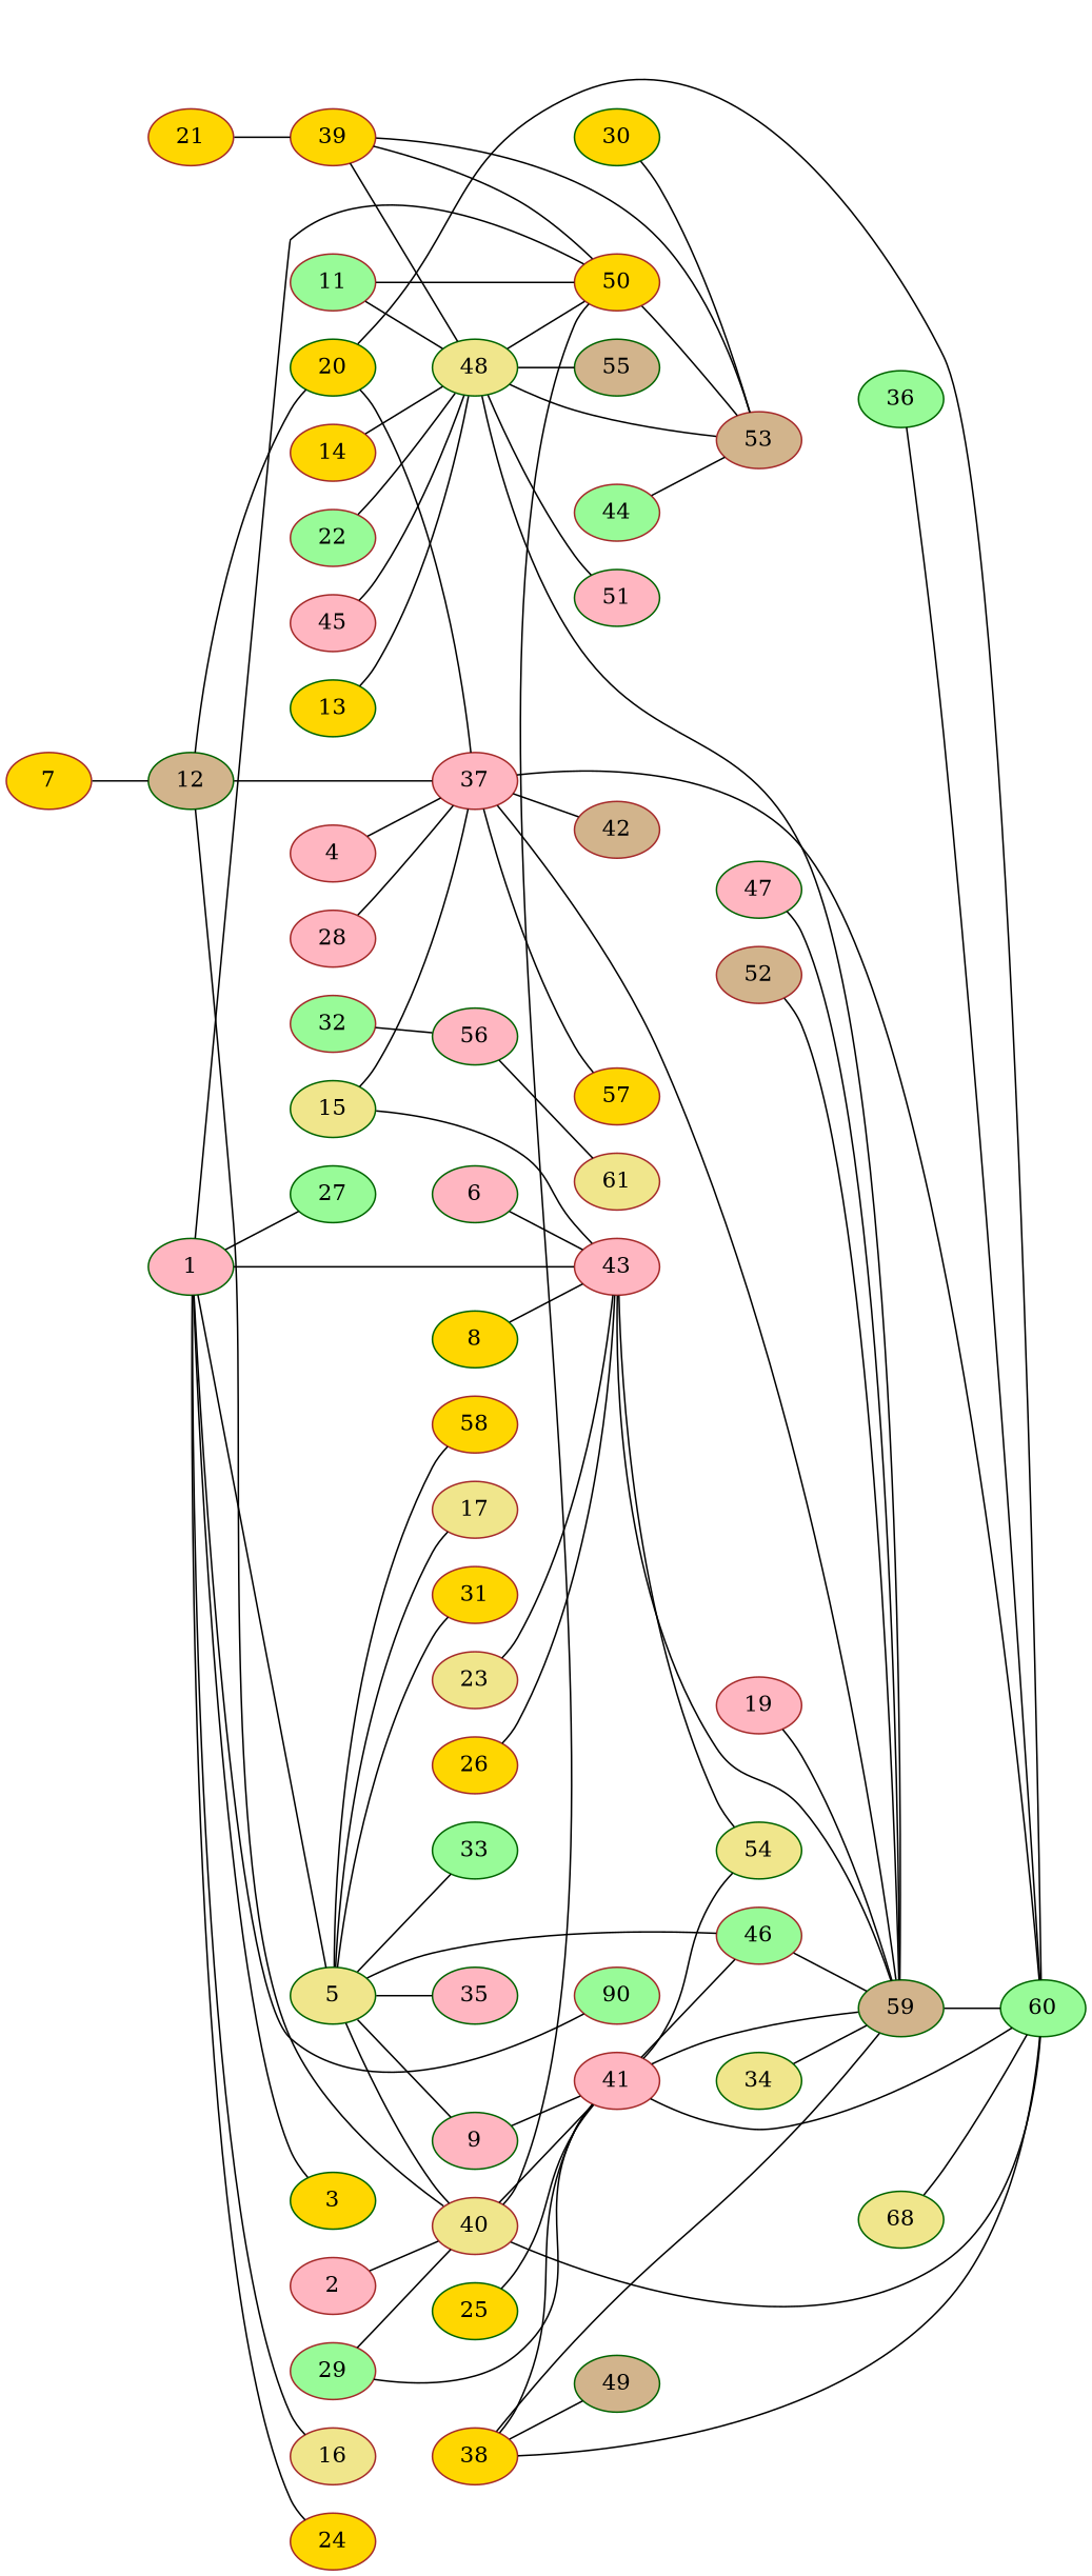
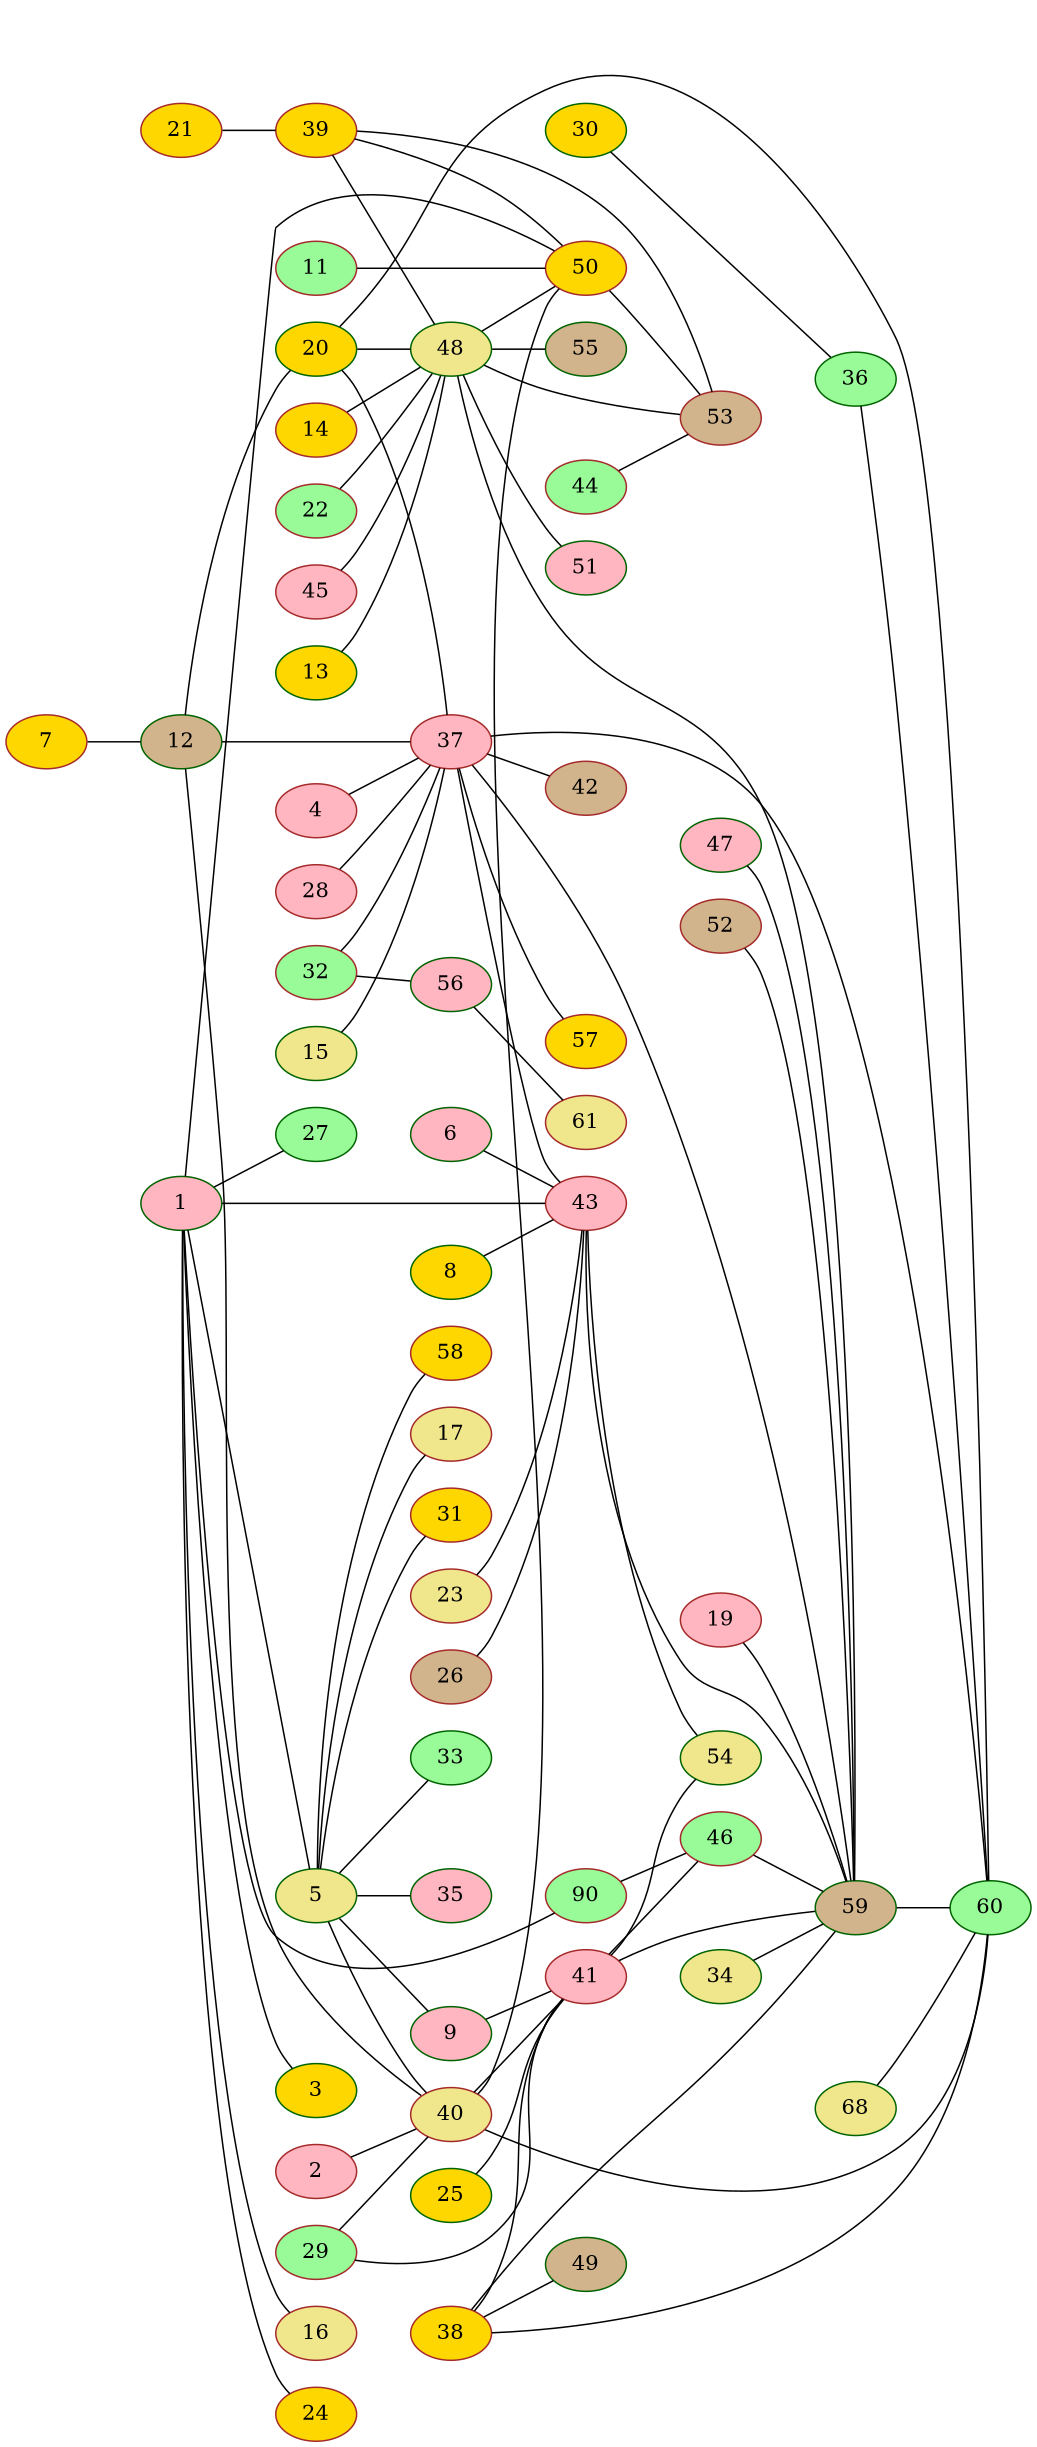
  graph {
    rankdir=LR
    node [color=brown fillcolor=gold style=filled]
    edge [weight=1.0]
    1 [color=darkgreen fillcolor=lightpink]
    3 [color=darkgreen]
    5 [color=darkgreen fillcolor=khaki]
    n4 [fillcolor=palegreen label=90]
    16 [fillcolor=khaki]
    24
    27 [color=darkgreen fillcolor=palegreen]
    43 [fillcolor=lightpink]
    50
    40 [fillcolor=khaki]
    9 [color=darkgreen fillcolor=lightpink]
    17 [fillcolor=khaki]
    31
    33 [color=darkgreen fillcolor=palegreen]
    35 [color=darkgreen fillcolor=lightpink]
    46 [fillcolor=palegreen]
    58
    59 [color=darkgreen fillcolor=tan]
    54 [color=darkgreen fillcolor=khaki]
    53 [fillcolor=tan]
    2 [fillcolor=lightpink]
    41 [fillcolor=lightpink]
    60 [color=darkgreen fillcolor=palegreen]
    4 [fillcolor=lightpink]
    37 [fillcolor=lightpink]
    42 [fillcolor=tan]
    57
    6 [color=darkgreen fillcolor=lightpink]
    12 [color=darkgreen fillcolor=tan]
    7
    20 [color=darkgreen]
    8 [color=darkgreen]
    11 [fillcolor=palegreen]
    48 [color=darkgreen fillcolor=khaki]
    13 [color=darkgreen]
    51 [color=darkgreen fillcolor=lightpink]
    55 [color=darkgreen fillcolor=tan]
    14
    15 [color=darkgreen fillcolor=khaki]
    n40 [color=darkgreen fillcolor=khaki label=68]
    19 [fillcolor=lightpink]
    21
    39
    22 [fillcolor=palegreen]
    23 [fillcolor=khaki]
    25 [color=darkgreen]
-   26
+   26 [fillcolor=tan]
    28 [fillcolor=lightpink]
    29 [fillcolor=palegreen]
    30 [color=darkgreen]
    32 [fillcolor=palegreen]
    56 [color=darkgreen fillcolor=lightpink]
    61 [fillcolor=khaki]
    34 [color=darkgreen fillcolor=khaki]
    36 [color=darkgreen fillcolor=palegreen]
    38
    49 [color=darkgreen fillcolor=tan]
    44 [fillcolor=palegreen]
    45 [fillcolor=lightpink]
    47 [color=darkgreen fillcolor=lightpink]
    52 [fillcolor=tan]
    1 -- 3
    1 -- 5
    1 -- n4
    1 -- 16
    1 -- 24
    1 -- 27
    1 -- 43 [weight=8.0]
    1 -- 50
    5 -- 40 [weight=9.0]
    5 -- 9
    5 -- 17
    5 -- 31
    5 -- 33
    5 -- 35
-   5 -- 46
+   n4 -- 46
    5 -- 58
    43 -- 59
    43 -- 54
    50 -- 53
    40 -- 50
    40 -- 41
    40 -- 60
    9 -- 41
    46 -- 59
    59 -- 60 [weight=3.0]
    2 -- 40
    41 -- 46
    41 -- 59 [weight=3.0]
    41 -- 54
-   41 -- 60
    4 -- 37
-   15 -- 43
+   37 -- 43
    37 -- 59
    37 -- 60
    37 -- 42
    37 -- 57
    6 -- 43
    12 -- 40
    12 -- 37 [weight=4.0]
    12 -- 20
    7 -- 12
    20 -- 60
    20 -- 37 [weight=4.0]
-   11 -- 48 [weight=2.0]
+   20 -- 48 [weight=2.0]
    8 -- 43
    11 -- 50
    48 -- 50 [weight=3.0]
    48 -- 59
    48 -- 53 [weight=3.0]
    48 -- 51
    48 -- 55
    13 -- 48
    14 -- 48
    15 -- 37
    n40 -- 60
    19 -- 59
    21 -- 39
    39 -- 50
    39 -- 53
    39 -- 48 [weight=3.0]
    22 -- 48
    23 -- 43
    25 -- 41
    26 -- 43
    28 -- 37
    29 -- 40
    29 -- 41
-   30 -- 53
+   30 -- 36
+   32 -- 37
    32 -- 56
    56 -- 61
    34 -- 59
    36 -- 60
    38 -- 59 [weight=3.0]
    38 -- 41
    38 -- 60
    38 -- 49
    44 -- 53
    45 -- 48
    47 -- 59
    52 -- 59
  }
